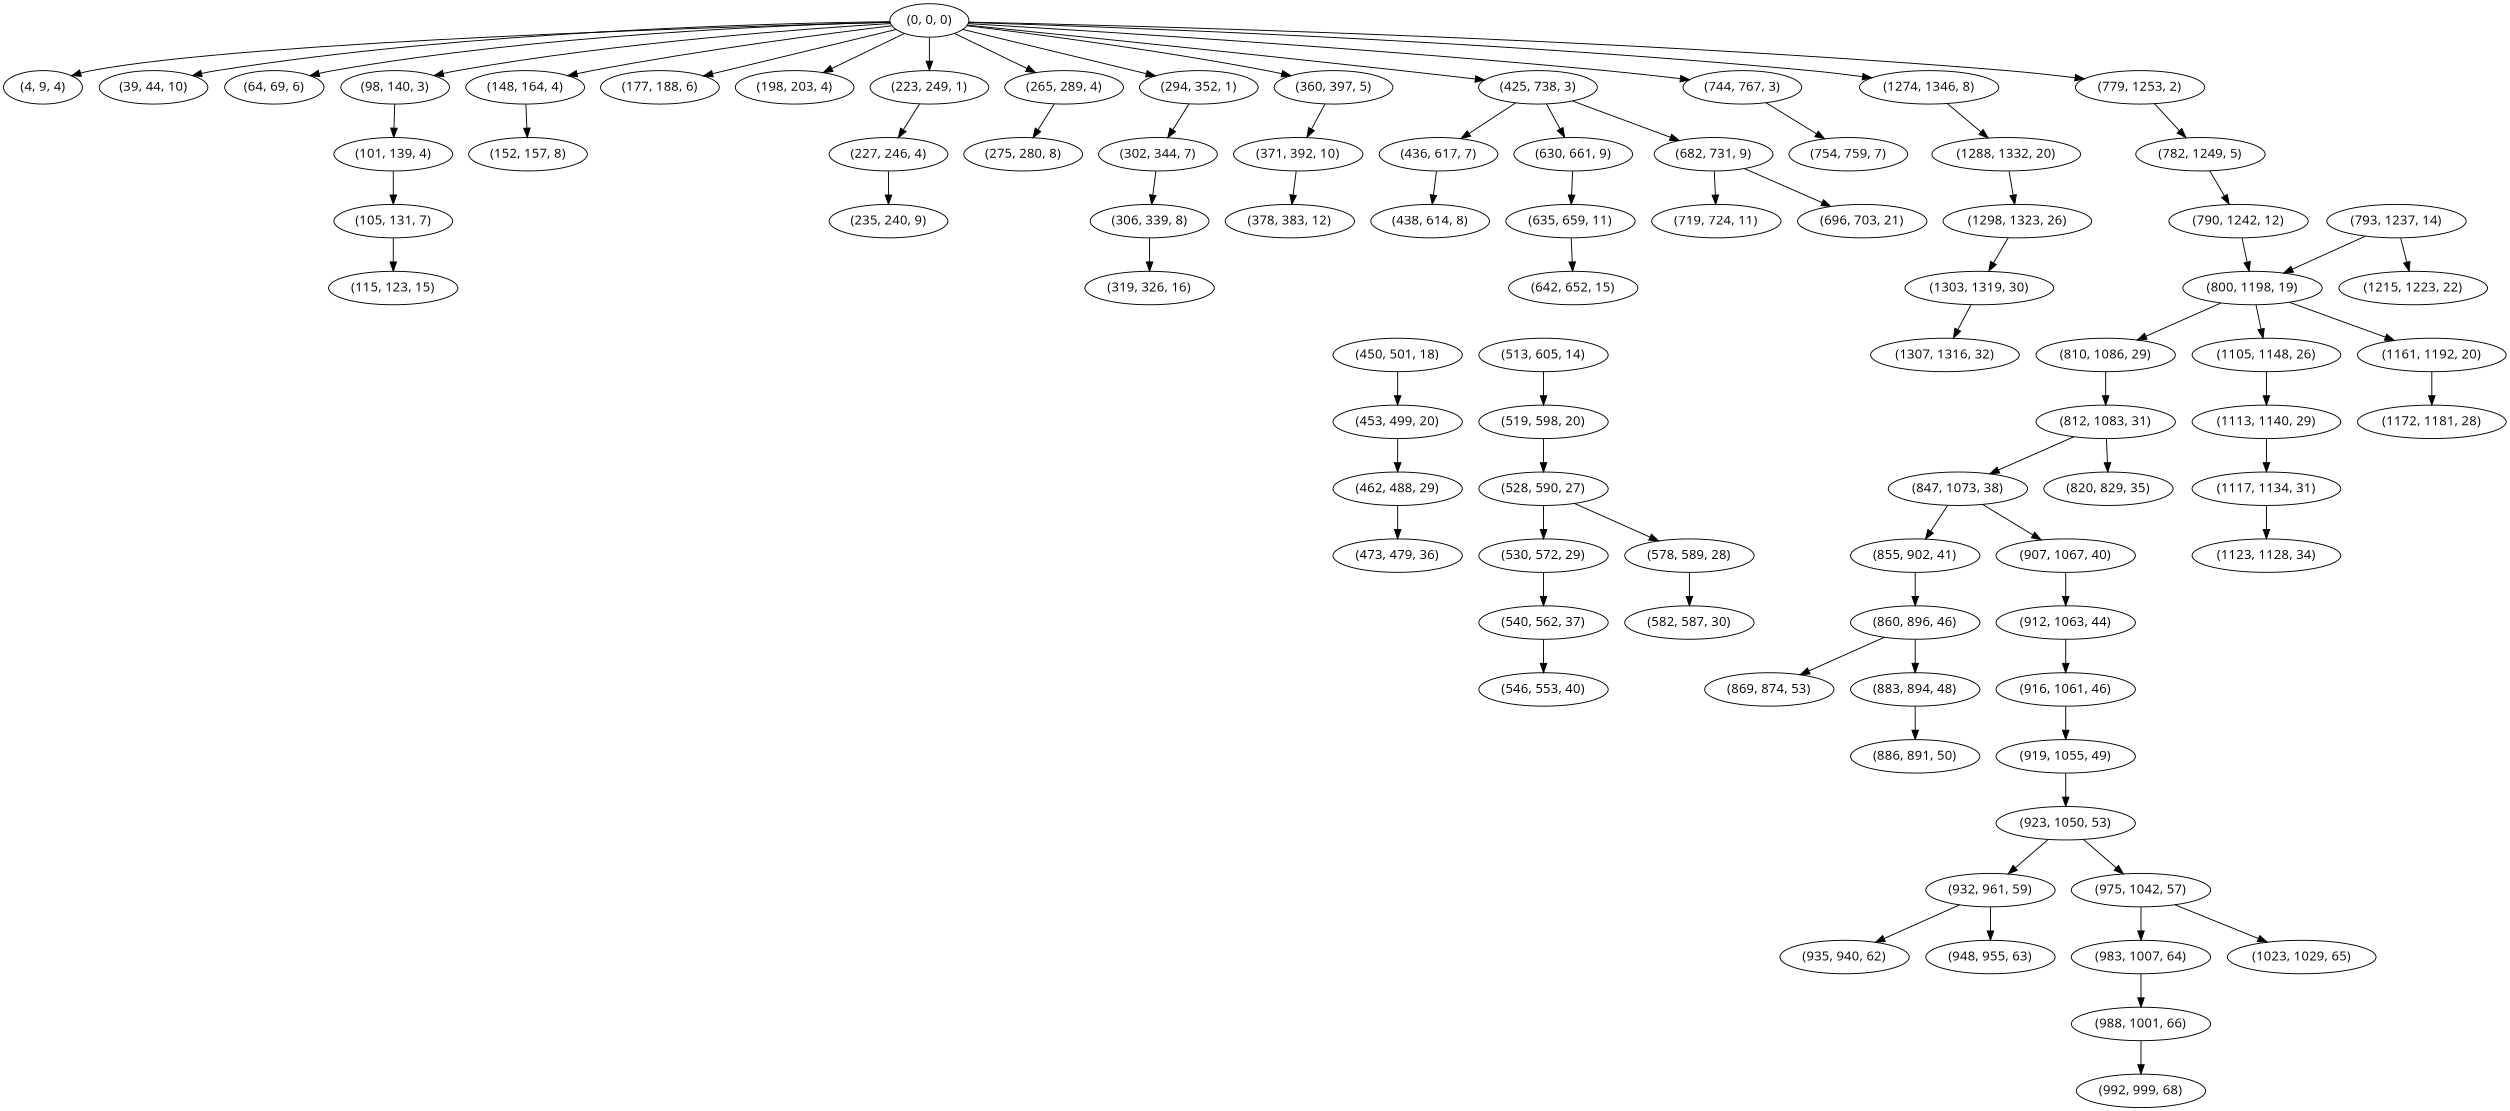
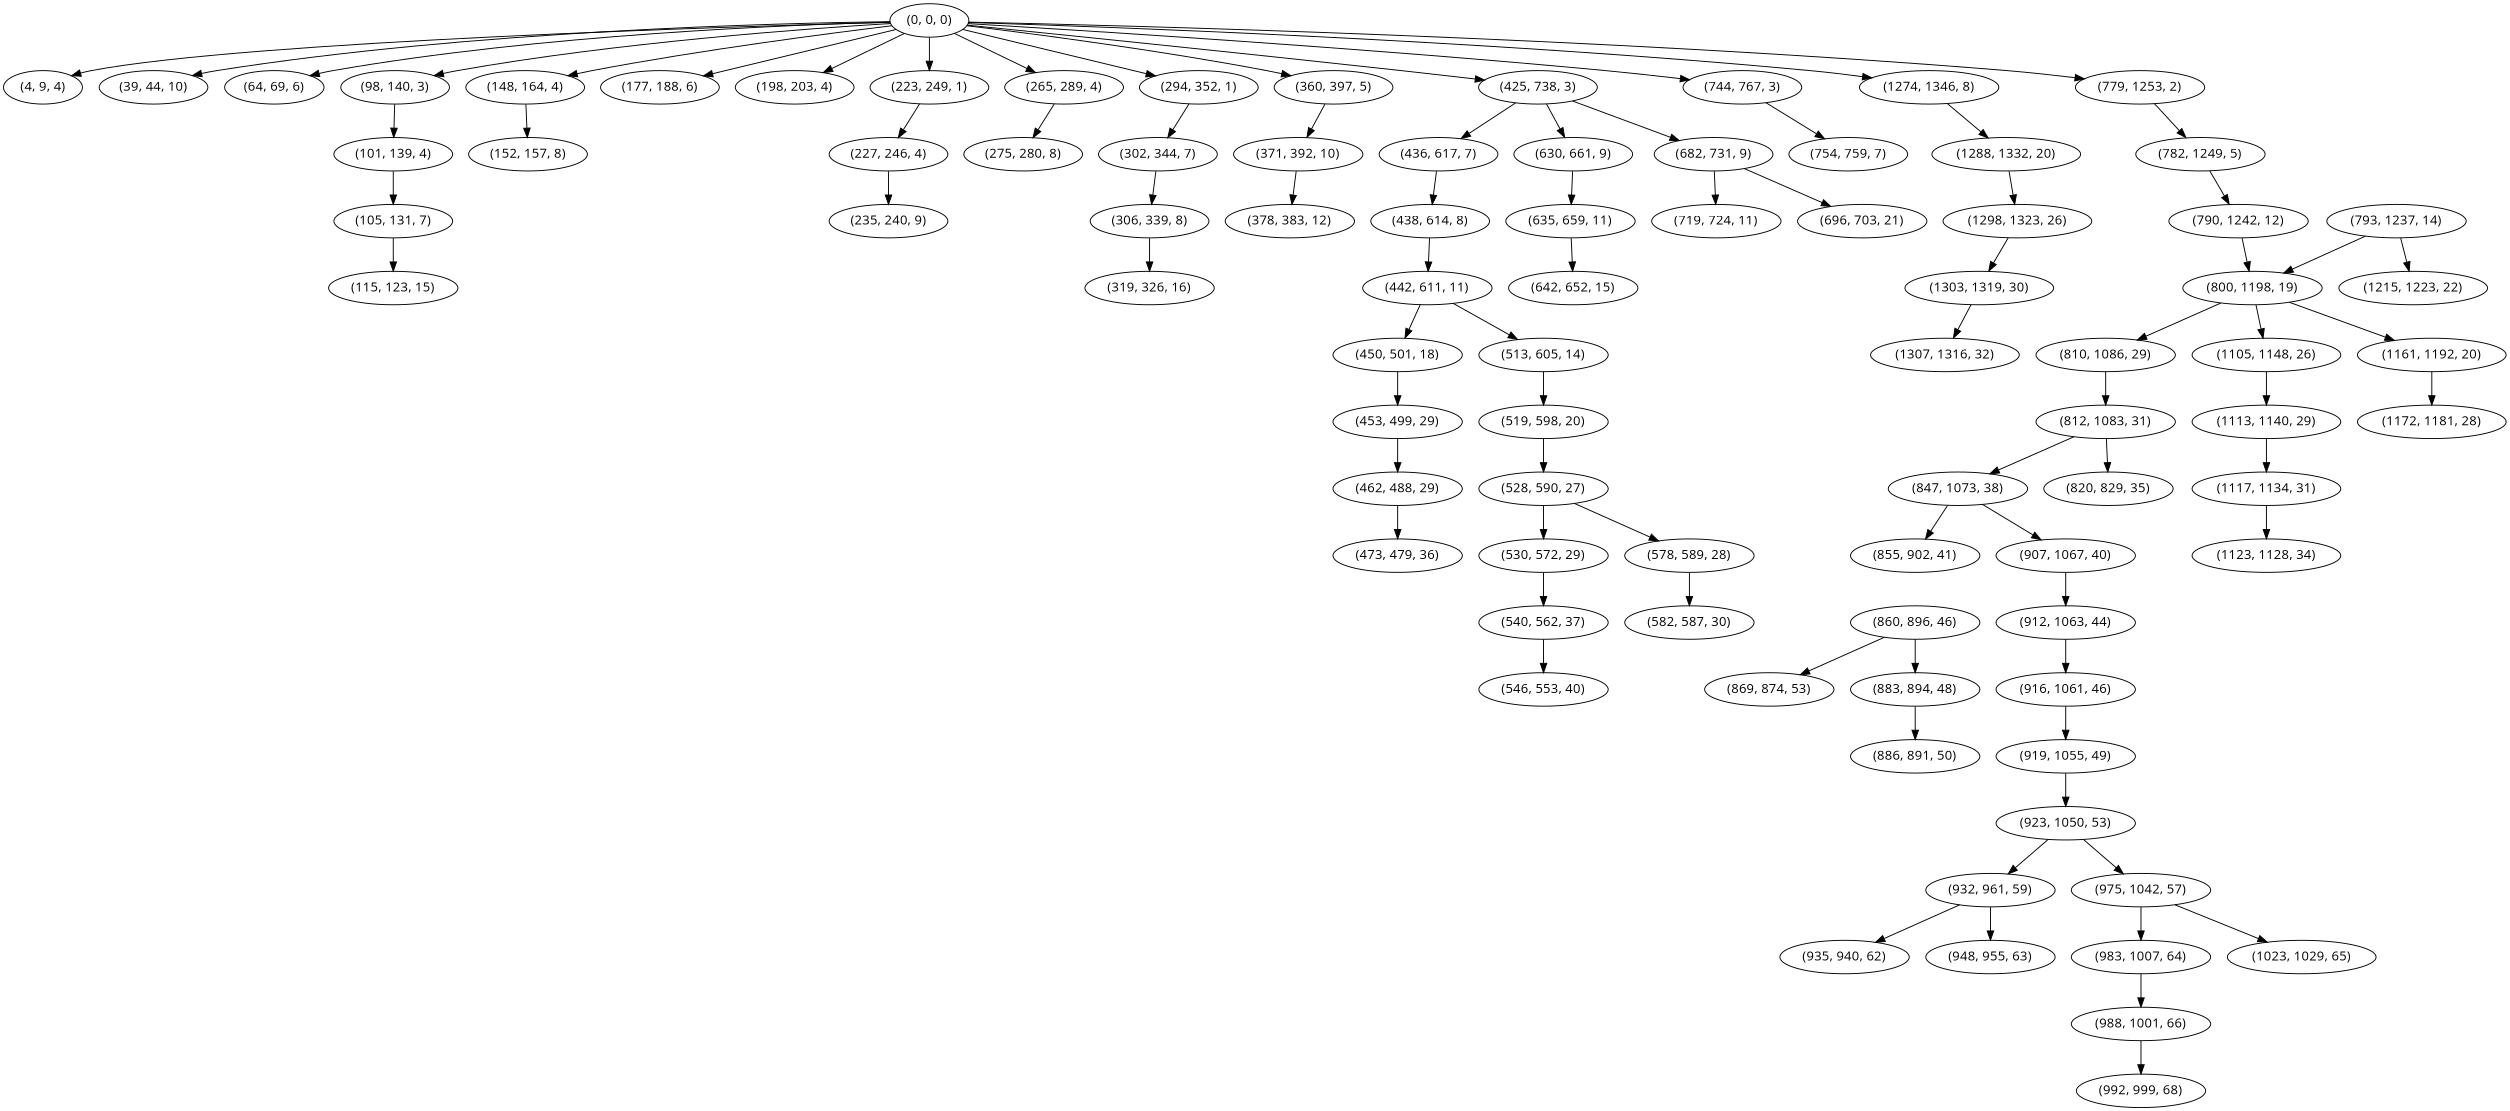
  digraph {
    fontname="Open Sans"
    node [fontname="Open Sans"]
    edge [fontname="Open Sans"]
    "(0, 0, 0)"
    "(4, 9, 4)"
    "(39, 44, 10)"
    "(64, 69, 6)"
    "(98, 140, 3)"
    "(148, 164, 4)"
    "(177, 188, 6)"
    "(198, 203, 4)"
    "(223, 249, 1)"
    "(265, 289, 4)"
    "(294, 352, 1)"
    "(360, 397, 5)"
    "(425, 738, 3)"
    "(744, 767, 3)"
    "(779, 1253, 2)"
    "(1274, 1346, 8)"
    "(101, 139, 4)"
    "(152, 157, 8)"
    "(227, 246, 4)"
    "(275, 280, 8)"
    "(302, 344, 7)"
    "(371, 392, 10)"
    "(436, 617, 7)"
    "(630, 661, 9)"
    "(682, 731, 9)"
    "(754, 759, 7)"
    "(782, 1249, 5)"
    "(1288, 1332, 20)"
    "(105, 131, 7)"
    "(115, 123, 15)"
    "(235, 240, 9)"
    "(306, 339, 8)"
    "(319, 326, 16)"
    "(378, 383, 12)"
    "(438, 614, 8)"
    "(635, 659, 11)"
    "(696, 703, 21)"
    "(719, 724, 11)"
+   "(442, 611, 11)"
    "(450, 501, 18)"
    "(513, 605, 14)"
-   "(453, 499, 20)"
+   "(453, 499, 20)" [label="(453, 499, 29)"]
    "(519, 598, 20)"
    "(462, 488, 29)"
    "(473, 479, 36)"
    "(528, 590, 27)"
    "(530, 572, 29)"
    "(578, 589, 28)"
    "(540, 562, 37)"
    "(582, 587, 30)"
    "(546, 553, 40)"
    "(642, 652, 15)"
    "(790, 1242, 12)"
    "(800, 1198, 19)"
    "(793, 1237, 14)"
    "(1215, 1223, 22)"
    "(810, 1086, 29)"
    "(1105, 1148, 26)"
    "(1161, 1192, 20)"
    "(812, 1083, 31)"
    "(1113, 1140, 29)"
    "(1172, 1181, 28)"
    "(820, 829, 35)"
    "(847, 1073, 38)"
    "(855, 902, 41)"
    "(907, 1067, 40)"
    "(860, 896, 46)"
    "(912, 1063, 44)"
    "(869, 874, 53)"
    "(883, 894, 48)"
    "(886, 891, 50)"
    "(916, 1061, 46)"
    "(919, 1055, 49)"
    "(923, 1050, 53)"
    "(932, 961, 59)"
    "(975, 1042, 57)"
    "(935, 940, 62)"
    "(948, 955, 63)"
    "(983, 1007, 64)"
    "(1023, 1029, 65)"
    "(988, 1001, 66)"
    "(992, 999, 68)"
    "(1117, 1134, 31)"
    "(1123, 1128, 34)"
    "(1298, 1323, 26)"
    "(1303, 1319, 30)"
    "(1307, 1316, 32)"
    "(0, 0, 0)" -> "(4, 9, 4)"
    "(0, 0, 0)" -> "(39, 44, 10)"
    "(0, 0, 0)" -> "(64, 69, 6)"
    "(0, 0, 0)" -> "(98, 140, 3)"
    "(0, 0, 0)" -> "(148, 164, 4)"
    "(0, 0, 0)" -> "(177, 188, 6)"
    "(0, 0, 0)" -> "(198, 203, 4)"
    "(0, 0, 0)" -> "(223, 249, 1)"
    "(0, 0, 0)" -> "(265, 289, 4)"
    "(0, 0, 0)" -> "(294, 352, 1)"
    "(0, 0, 0)" -> "(360, 397, 5)"
    "(0, 0, 0)" -> "(425, 738, 3)"
    "(0, 0, 0)" -> "(744, 767, 3)"
    "(0, 0, 0)" -> "(779, 1253, 2)"
    "(0, 0, 0)" -> "(1274, 1346, 8)"
    "(98, 140, 3)" -> "(101, 139, 4)"
    "(148, 164, 4)" -> "(152, 157, 8)"
    "(223, 249, 1)" -> "(227, 246, 4)"
    "(265, 289, 4)" -> "(275, 280, 8)"
    "(294, 352, 1)" -> "(302, 344, 7)"
    "(360, 397, 5)" -> "(371, 392, 10)"
    "(425, 738, 3)" -> "(436, 617, 7)"
    "(425, 738, 3)" -> "(630, 661, 9)"
    "(425, 738, 3)" -> "(682, 731, 9)"
    "(744, 767, 3)" -> "(754, 759, 7)"
    "(779, 1253, 2)" -> "(782, 1249, 5)"
    "(1274, 1346, 8)" -> "(1288, 1332, 20)"
    "(101, 139, 4)" -> "(105, 131, 7)"
    "(227, 246, 4)" -> "(235, 240, 9)"
    "(302, 344, 7)" -> "(306, 339, 8)"
    "(371, 392, 10)" -> "(378, 383, 12)"
    "(436, 617, 7)" -> "(438, 614, 8)"
    "(630, 661, 9)" -> "(635, 659, 11)"
    "(682, 731, 9)" -> "(696, 703, 21)"
    "(682, 731, 9)" -> "(719, 724, 11)"
    "(782, 1249, 5)" -> "(790, 1242, 12)"
    "(1288, 1332, 20)" -> "(1298, 1323, 26)"
    "(105, 131, 7)" -> "(115, 123, 15)"
    "(306, 339, 8)" -> "(319, 326, 16)"
+   "(438, 614, 8)" -> "(442, 611, 11)"
    "(635, 659, 11)" -> "(642, 652, 15)"
+   "(442, 611, 11)" -> "(450, 501, 18)"
+   "(442, 611, 11)" -> "(513, 605, 14)"
    "(450, 501, 18)" -> "(453, 499, 20)"
    "(513, 605, 14)" -> "(519, 598, 20)"
    "(453, 499, 20)" -> "(462, 488, 29)"
    "(519, 598, 20)" -> "(528, 590, 27)"
    "(462, 488, 29)" -> "(473, 479, 36)"
    "(528, 590, 27)" -> "(530, 572, 29)"
    "(528, 590, 27)" -> "(578, 589, 28)"
    "(530, 572, 29)" -> "(540, 562, 37)"
    "(578, 589, 28)" -> "(582, 587, 30)"
    "(540, 562, 37)" -> "(546, 553, 40)"
    "(790, 1242, 12)" -> "(800, 1198, 19)"
    "(800, 1198, 19)" -> "(810, 1086, 29)"
    "(800, 1198, 19)" -> "(1105, 1148, 26)"
    "(800, 1198, 19)" -> "(1161, 1192, 20)"
    "(793, 1237, 14)" -> "(800, 1198, 19)"
    "(793, 1237, 14)" -> "(1215, 1223, 22)"
    "(810, 1086, 29)" -> "(812, 1083, 31)"
    "(1105, 1148, 26)" -> "(1113, 1140, 29)"
    "(1161, 1192, 20)" -> "(1172, 1181, 28)"
    "(812, 1083, 31)" -> "(820, 829, 35)"
    "(812, 1083, 31)" -> "(847, 1073, 38)"
    "(1113, 1140, 29)" -> "(1117, 1134, 31)"
    "(847, 1073, 38)" -> "(855, 902, 41)"
    "(847, 1073, 38)" -> "(907, 1067, 40)"
-   "(855, 902, 41)" -> "(860, 896, 46)"
    "(907, 1067, 40)" -> "(912, 1063, 44)"
    "(860, 896, 46)" -> "(869, 874, 53)"
    "(860, 896, 46)" -> "(883, 894, 48)"
    "(912, 1063, 44)" -> "(916, 1061, 46)"
    "(883, 894, 48)" -> "(886, 891, 50)"
    "(916, 1061, 46)" -> "(919, 1055, 49)"
    "(919, 1055, 49)" -> "(923, 1050, 53)"
    "(923, 1050, 53)" -> "(932, 961, 59)"
    "(923, 1050, 53)" -> "(975, 1042, 57)"
    "(932, 961, 59)" -> "(935, 940, 62)"
    "(932, 961, 59)" -> "(948, 955, 63)"
    "(975, 1042, 57)" -> "(983, 1007, 64)"
    "(975, 1042, 57)" -> "(1023, 1029, 65)"
    "(983, 1007, 64)" -> "(988, 1001, 66)"
    "(988, 1001, 66)" -> "(992, 999, 68)"
    "(1117, 1134, 31)" -> "(1123, 1128, 34)"
    "(1298, 1323, 26)" -> "(1303, 1319, 30)"
    "(1303, 1319, 30)" -> "(1307, 1316, 32)"
  }
